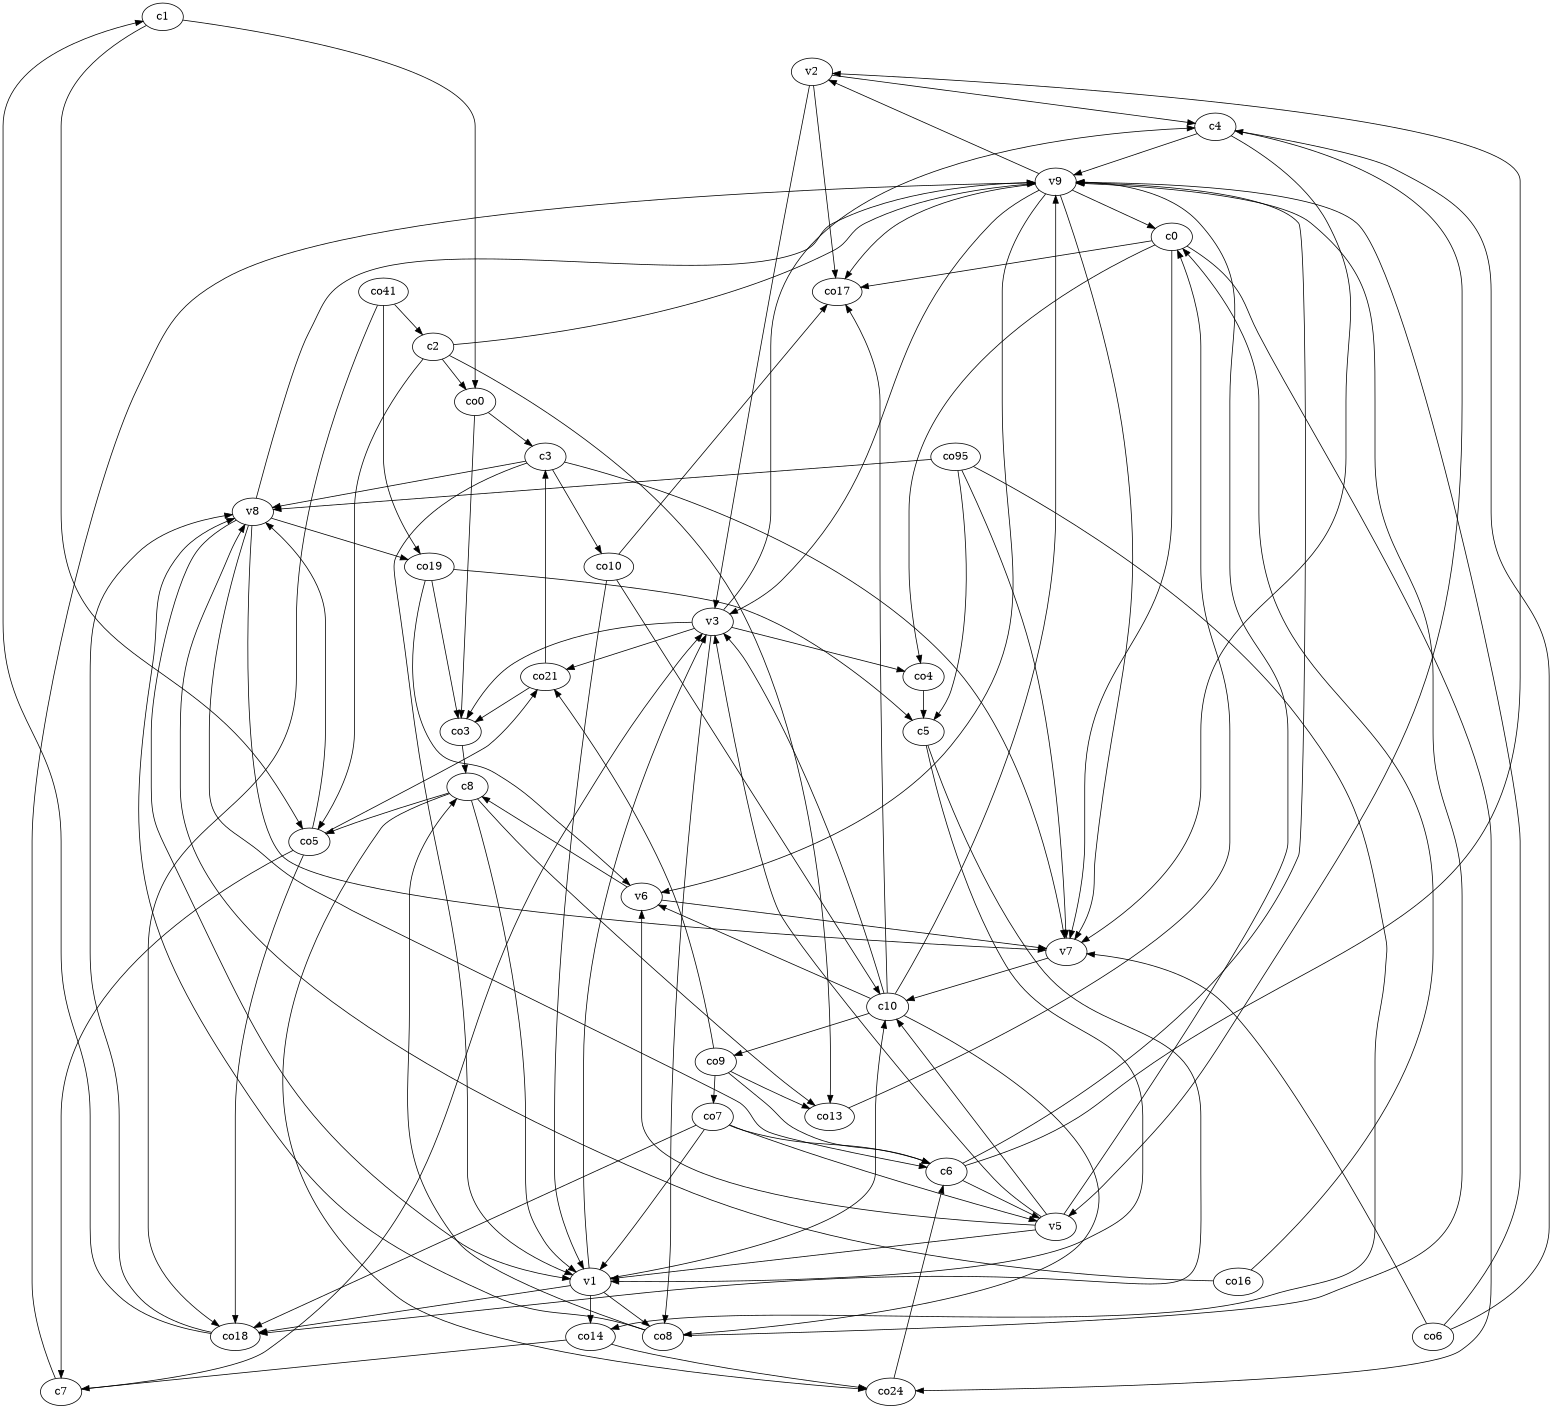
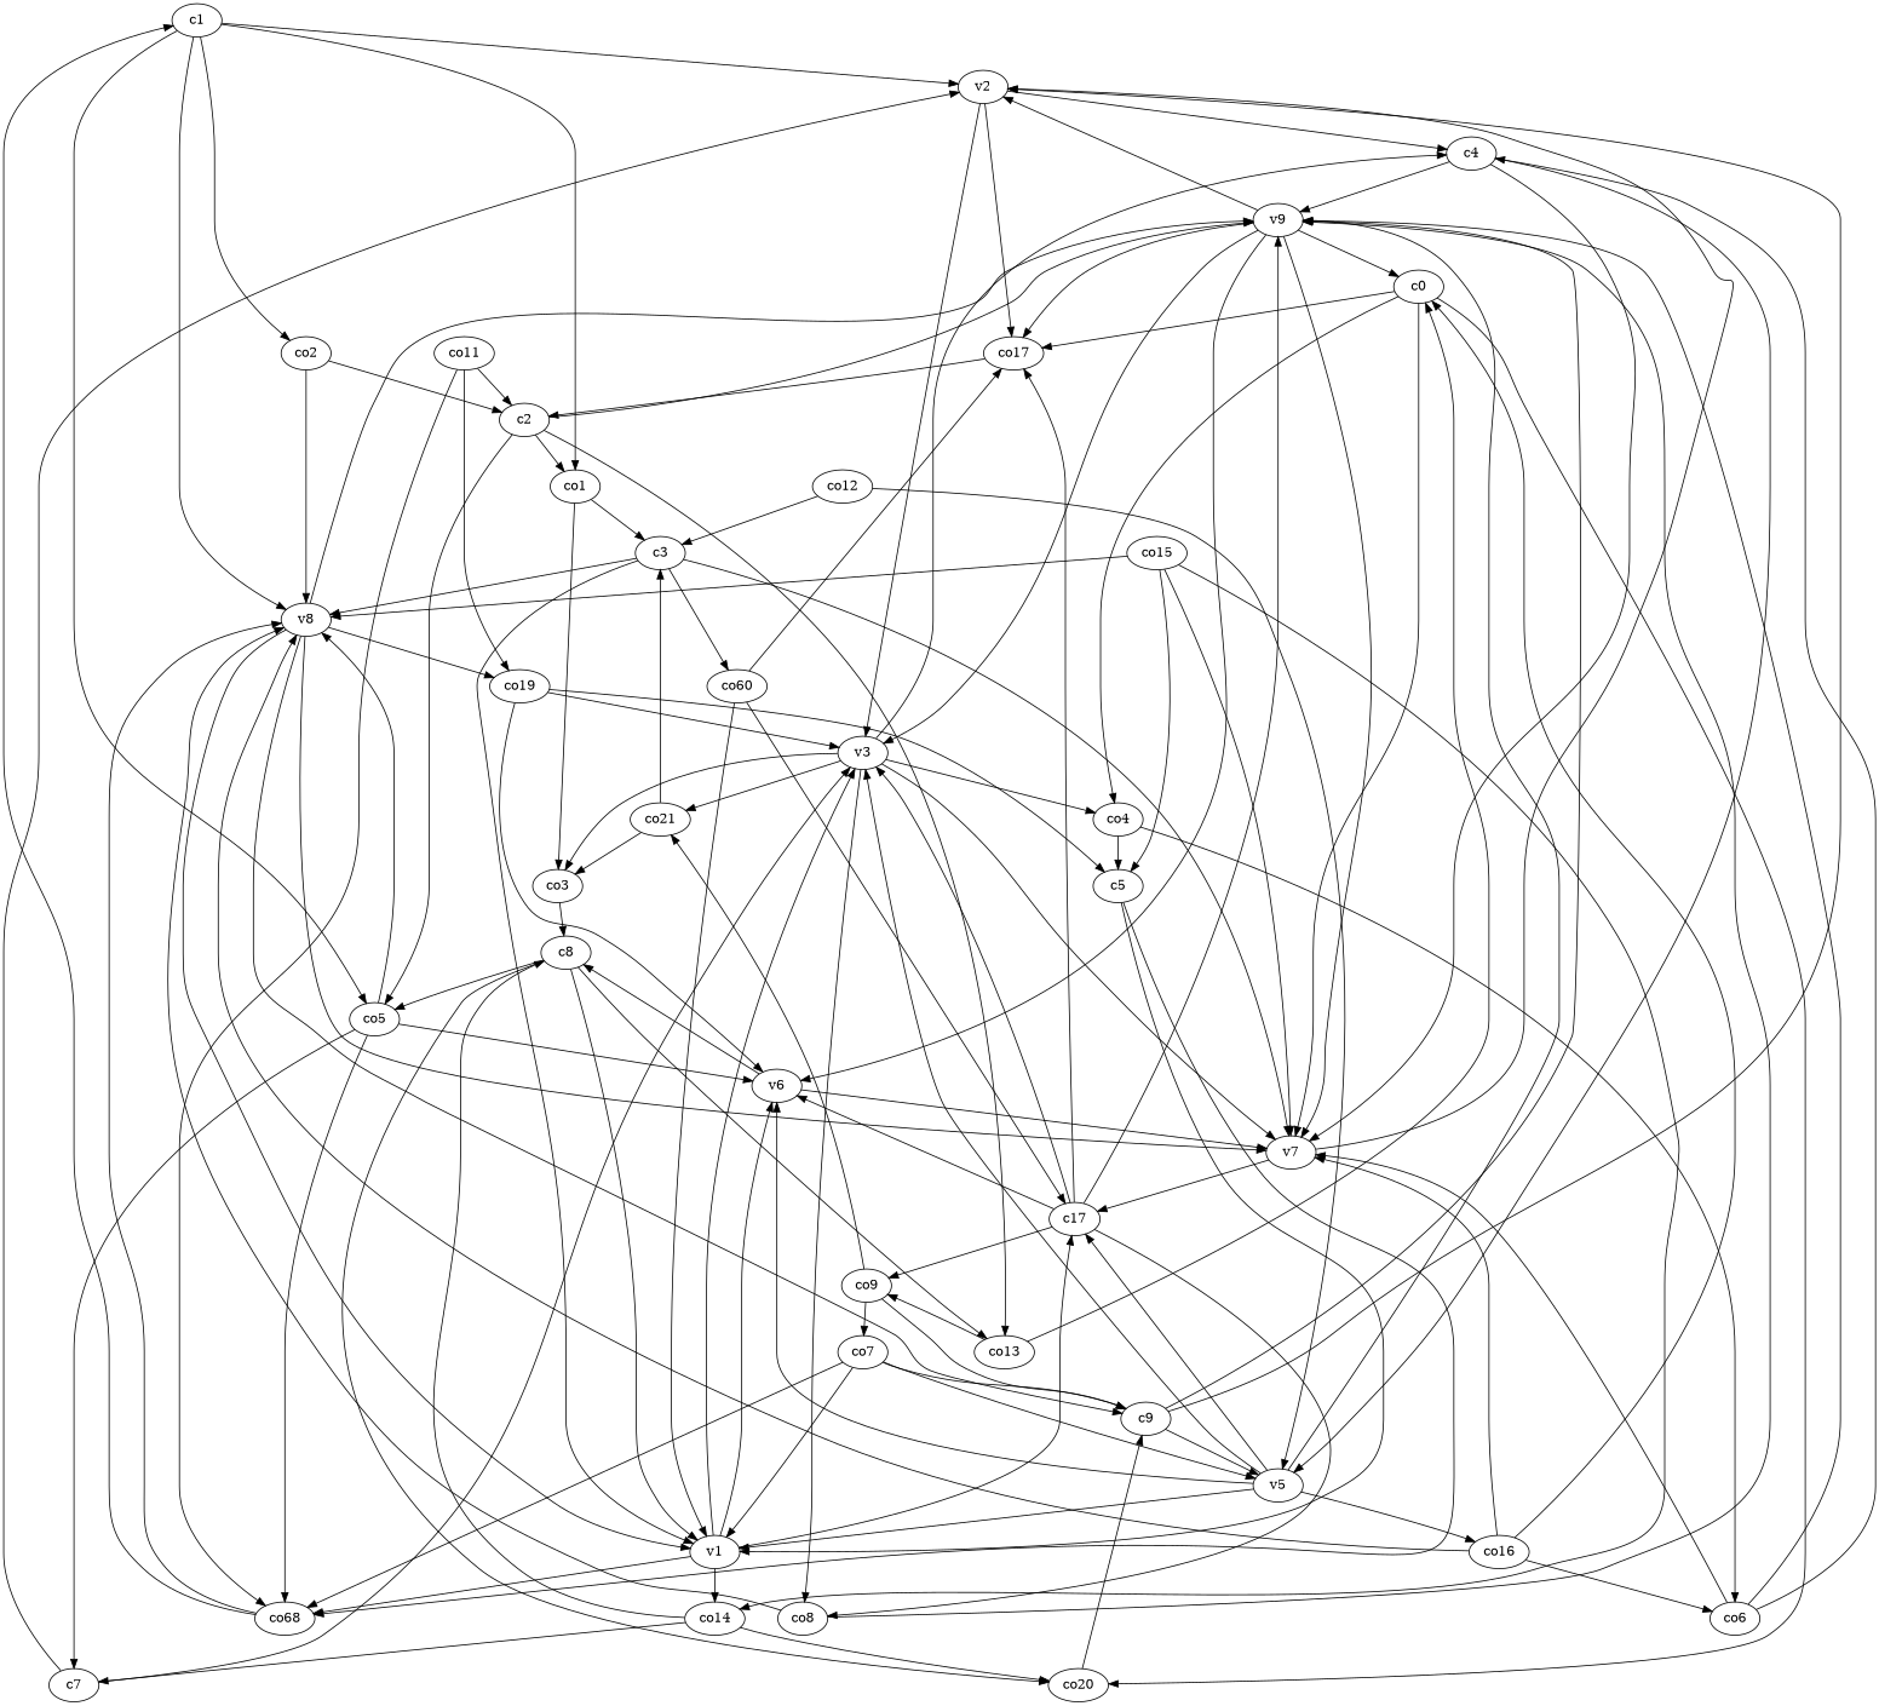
  strict digraph {
    edge [weight=1]
    c1
    v2
    v8
-   co1 [label=co0]
+   co1
+   co2
    co5
    c4
    v3
    co17
    n10 [label=v9]
    v1
    v7
-   c6
+   c6 [label=c9]
    co19
    c3
    co3
    c2
    v6
-   co18
+   co18 [label=co68]
    c7
    co13
    n22 [label=c0]
-   co10
-   c10
+   co10 [label=co60]
+   c10 [label=c17]
    co14
    v5
    co16
    c8
    c5
    co4
    co8
    co21
-   co20 [label=co24]
+   co20
    co6
    co9
    co7
-   co11 [label=co41]
-   co15 [label=co95]
+   co11
+   co12
+   co15
+   c1 -> v2
+   c1 -> v8
    c1 -> co1
+   c1 -> co2
    c1 -> co5
    v2 -> c4
    v2 -> v3
    v2 -> co17
    v8 -> n10
    v8 -> v1
    v8 -> v7
    v8 -> c6
    v8 -> co19
    co1 -> c3
    co1 -> co3
+   co2 -> v8
+   co2 -> c2
    co5 -> v8
-   co5 -> co21
+   co5 -> v6
    co5 -> co18
    co5 -> c7
    c4 -> n10
    c4 -> v7
    c4 -> v5
    v3 -> c4
+   v3 -> v7
    v3 -> co3
    v3 -> co4
    v3 -> co8
    v3 -> co21
+   co17 -> c2
    n10 -> v2
    n10 -> v3
    n10 -> co17
    n10 -> v7
    n10 -> v6
    n10 -> n22
    v1 -> v3
-   v1 -> co8
+   v1 -> v6
    v1 -> co18
    v1 -> c10
    v1 -> co14
+   v7 -> v2
    v7 -> c10
    c6 -> v2
    c6 -> n10
    c6 -> v5
-   co19 -> co3
+   co19 -> v3
    co19 -> v6
    co19 -> c5
    c3 -> v8
    c3 -> v1
    c3 -> v7
    c3 -> co10
    co3 -> c8
    c2 -> co1
    c2 -> co5
    c2 -> n10
    c2 -> co13
    v6 -> v7
    v6 -> c8
    co18 -> c1
    co18 -> v8
    c7 -> v3
-   c7 -> n10
+   c7 -> v2
    co13 -> n22
    n22 -> co17
    n22 -> v7
    n22 -> co4
    n22 -> co20
    co10 -> co17
    co10 -> v1
    co10 -> c10
    c10 -> v3
    c10 -> co17
    c10 -> n10
    c10 -> v6
    c10 -> co8
    c10 -> co9
    co14 -> c7
    co14 -> co20
    v5 -> v3
    v5 -> n10
    v5 -> v1
    v5 -> v6
    v5 -> c10
+   v5 -> co16
    co16 -> v8
+   co16 -> v7
    co16 -> n22
+   co16 -> co6
    c8 -> co5
    c8 -> v1
    c8 -> co13
    c8 -> co20
    c5 -> v1
    c5 -> co18
    co4 -> c5
+   co4 -> co6
    co8 -> v8
    co8 -> n10
-   co8 -> c8
+   co14 -> c8
    co21 -> c3
    co21 -> co3
    co20 -> c6
    co6 -> c4
    co6 -> n10
    co6 -> v7
    co9 -> c6
-   co9 -> co13
+   co13 -> co9
    co9 -> co21
    co9 -> co7
    co7 -> v1
    co7 -> c6
    co7 -> co18
    co7 -> v5
    co11 -> co19
    co11 -> c2
    co11 -> co18
+   co12 -> c3
+   co12 -> v5
    co15 -> v8
    co15 -> v7
    co15 -> co14
    co15 -> c5
  }
